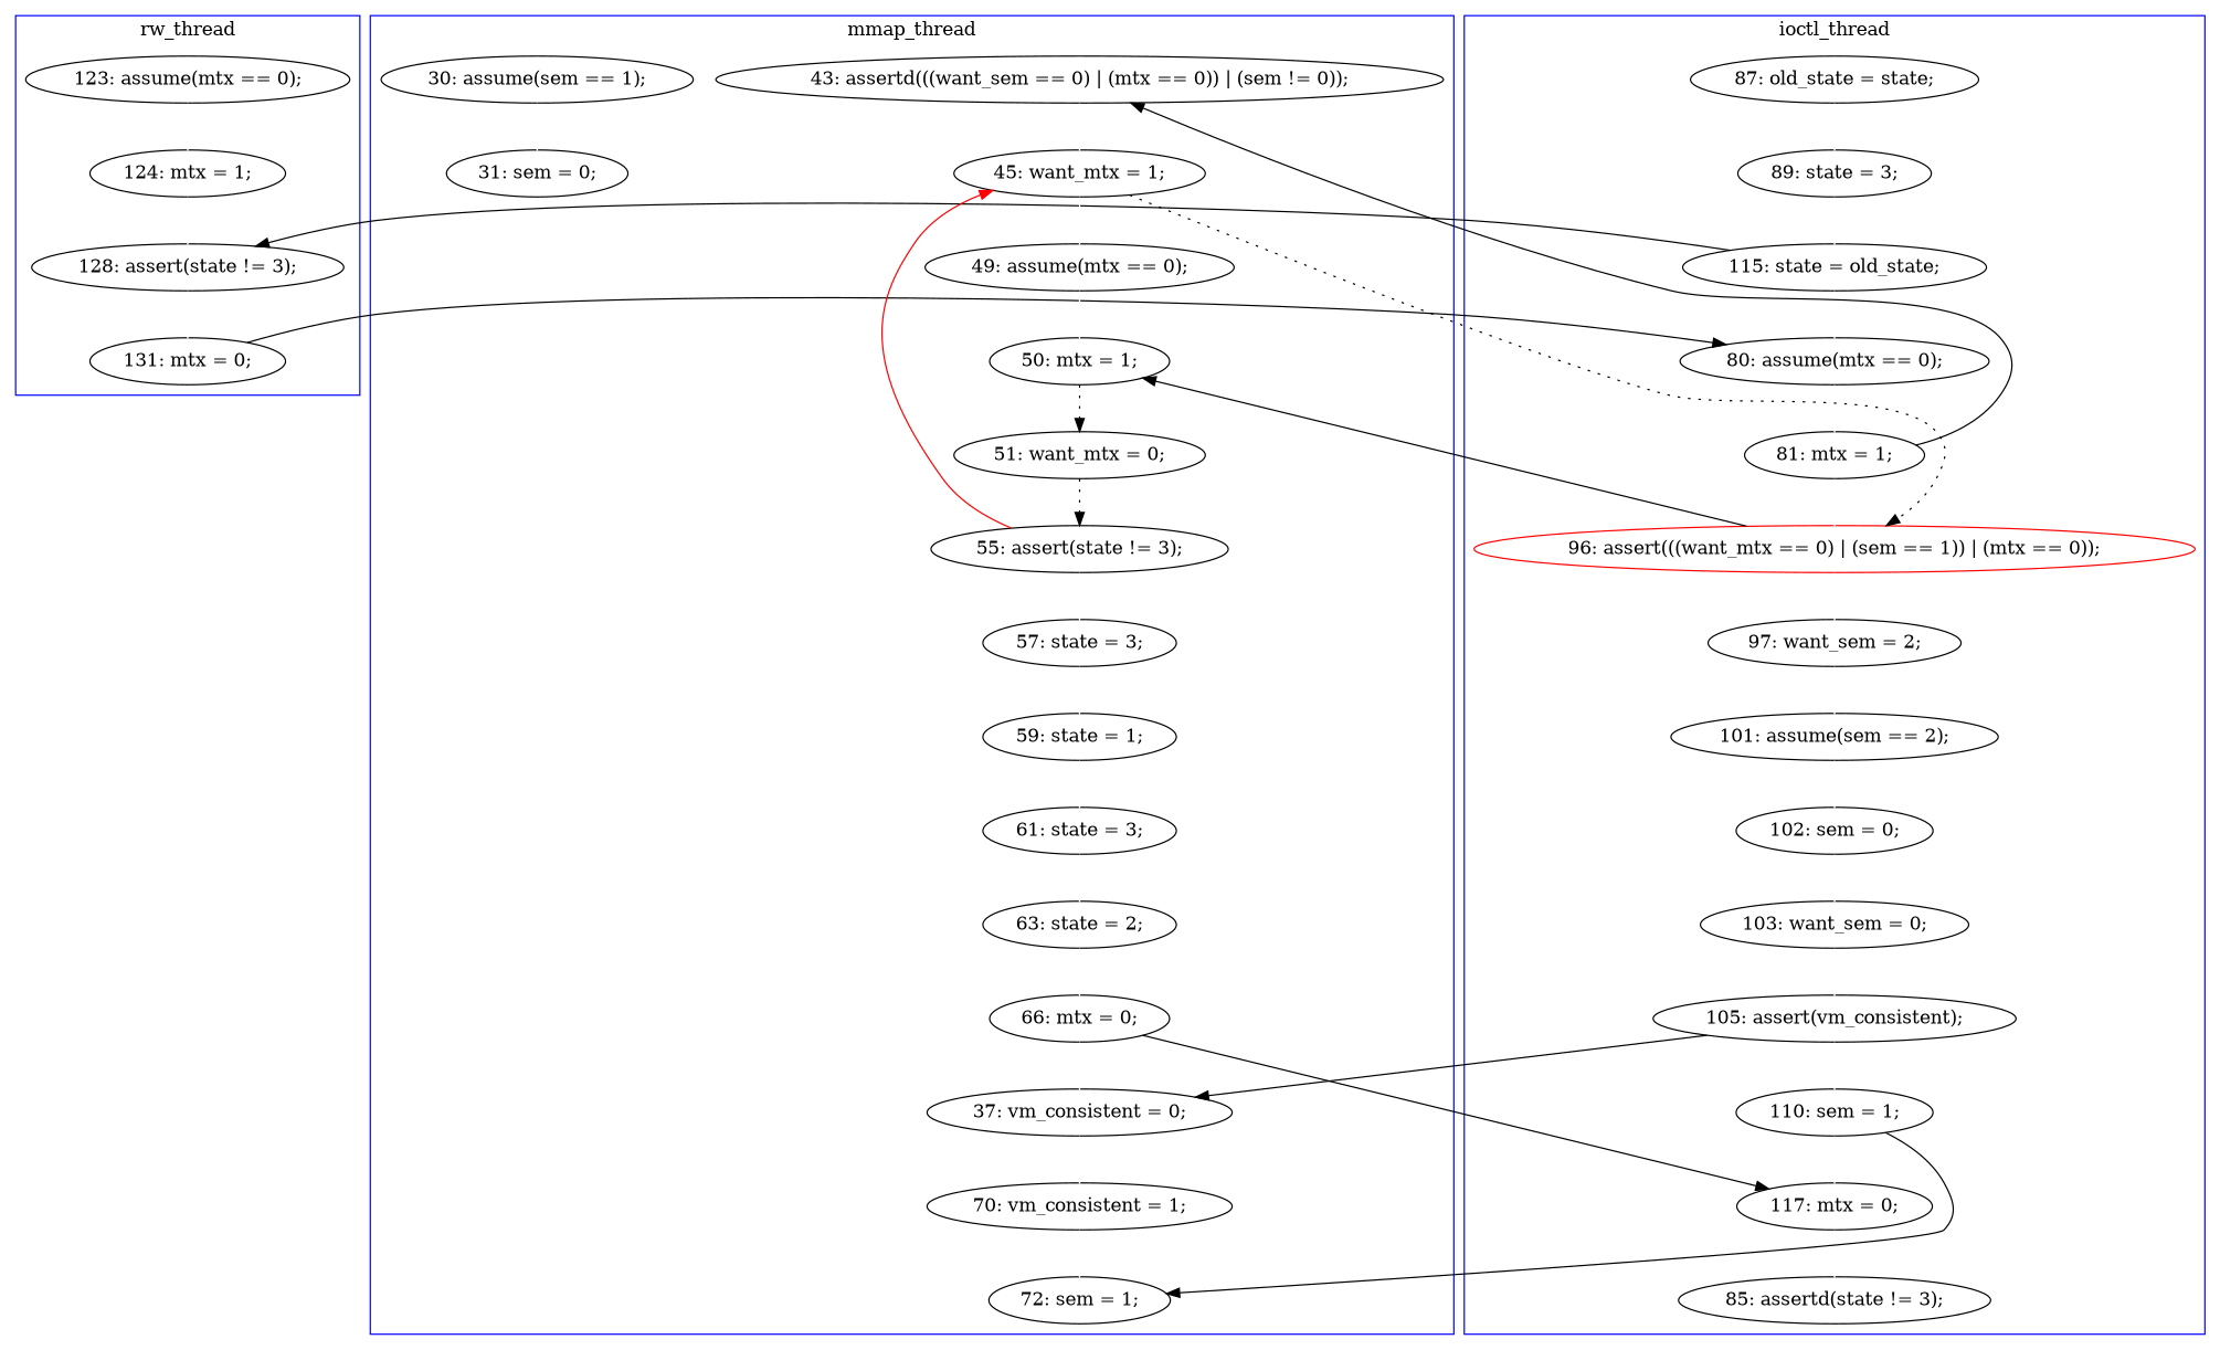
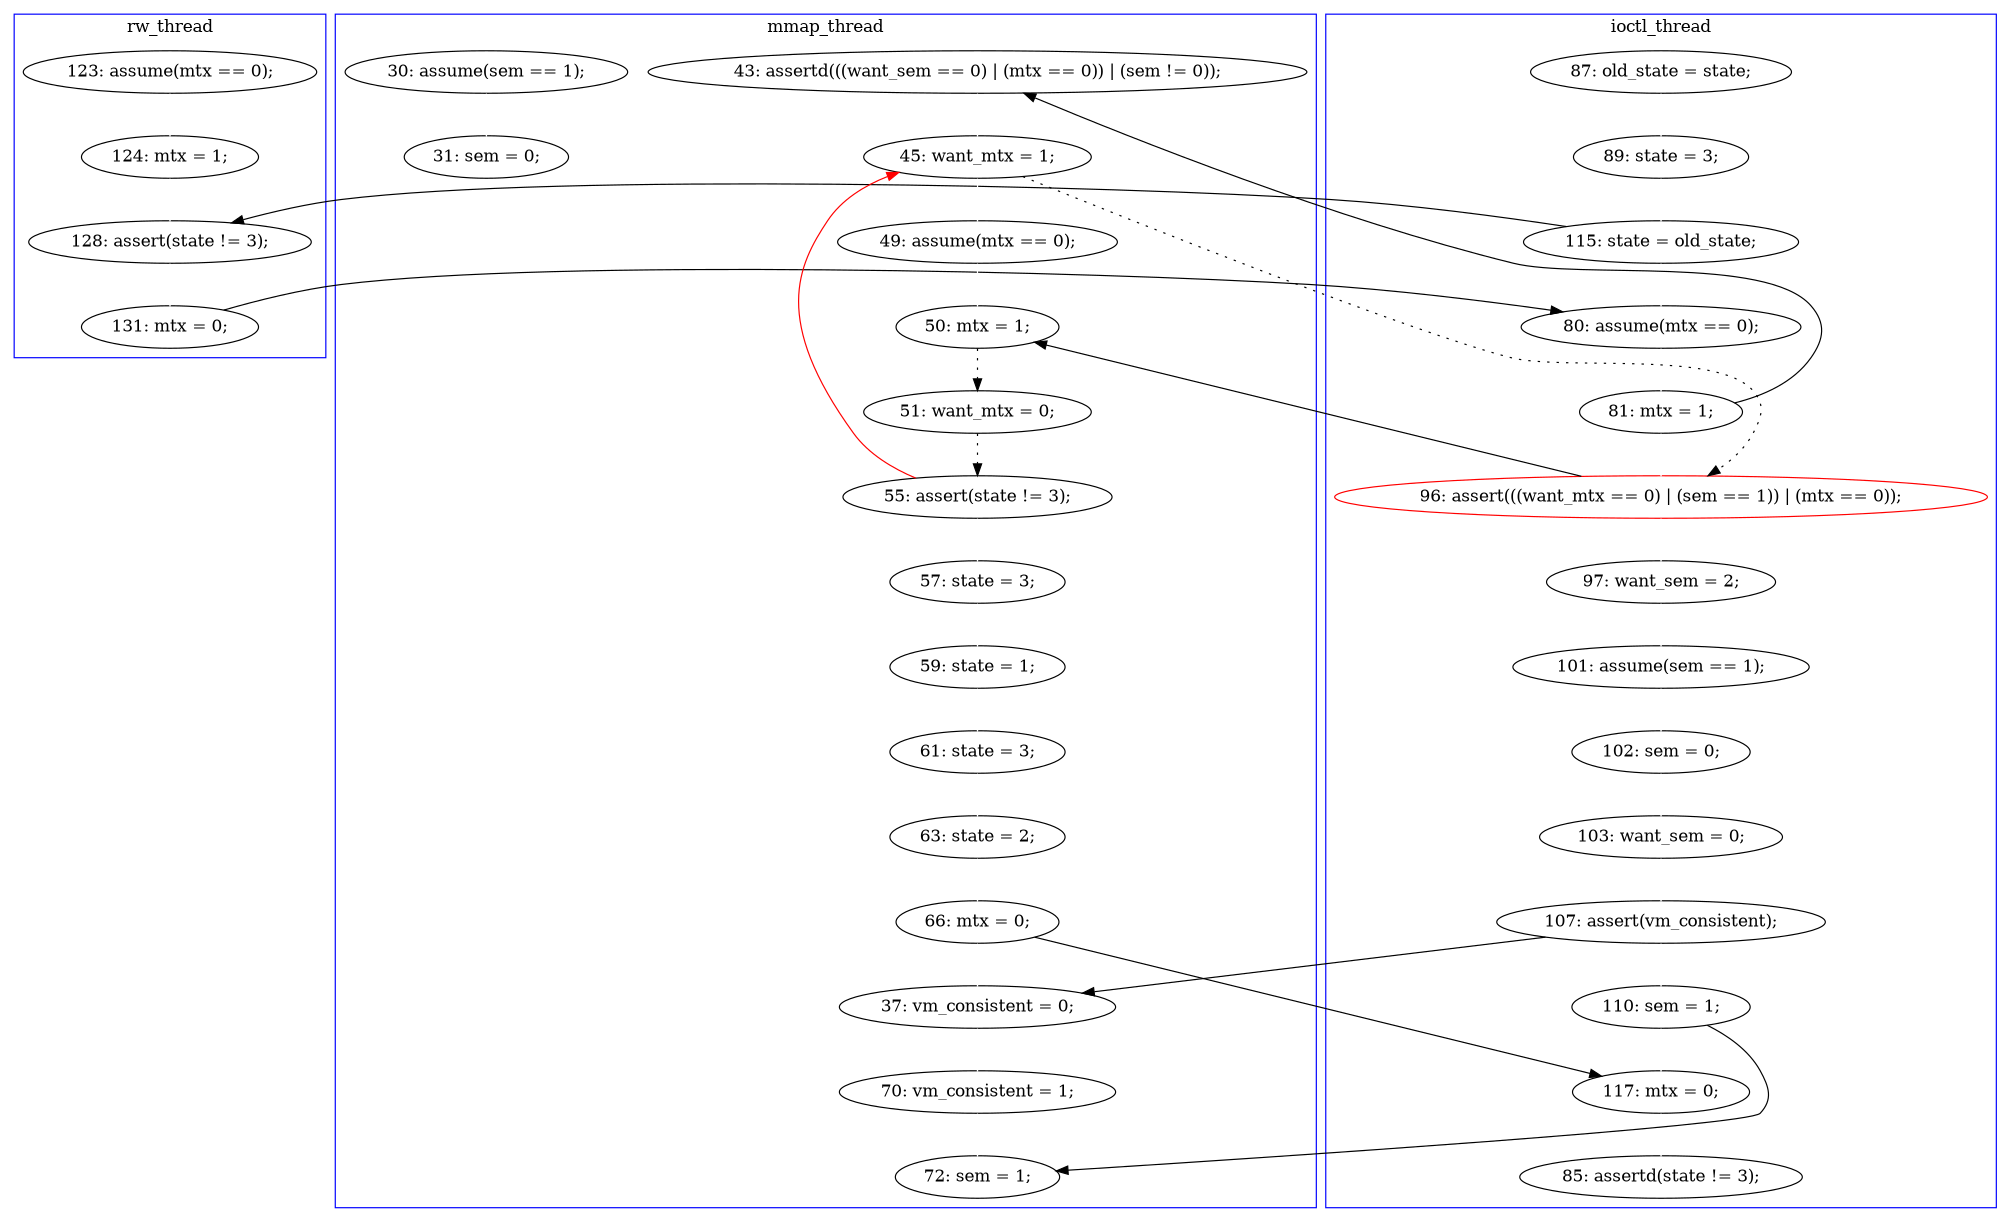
  digraph {
    edge [color=white style=solid]
    n1 [label="128: assert(state != 3);"]
    n2 [label="131: mtx = 0;"]
    n3 [label="123: assume(mtx == 0);"]
    n4 [label="124: mtx = 1;"]
    n5 [label="115: state = old_state;"]
    n6 [label="103: want_sem = 0;"]
-   n7 [label="105: assert(vm_consistent);"]
+   n7 [label="107: assert(vm_consistent);"]
    n8 [label="81: mtx = 1;"]
    n9 [color=red label="96: assert(((want_mtx == 0) | (sem == 1)) | (mtx == 0));"]
    n10 [label="102: sem = 0;"]
    n11 [label="80: assume(mtx == 0);"]
-   n12 [label="101: assume(sem == 2);"]
+   n12 [label="101: assume(sem == 1);"]
    n13 [label="87: old_state = state;"]
    n14 [label="89: state = 3;"]
    n15 [label="117: mtx = 0;"]
    n16 [label="110: sem = 1;"]
    n17 [label="97: want_sem = 2;"]
    n18 [label="85: assertd(state != 3);"]
    n19 [label="50: mtx = 1;"]
    n20 [label="51: want_mtx = 0;"]
    n21 [label="31: sem = 0;"]
    n22 [label="61: state = 3;"]
    n23 [label="63: state = 2;"]
    n24 [label="43: assertd(((want_sem == 0) | (mtx == 0)) | (sem != 0));"]
    n25 [label="55: assert(state != 3);"]
    n26 [label="57: state = 3;"]
    n27 [label="66: mtx = 0;"]
    n28 [label="59: state = 1;"]
    n29 [label="45: want_mtx = 1;"]
    n30 [label="72: sem = 1;"]
    n31 [label="37: vm_consistent = 0;"]
    n32 [label="70: vm_consistent = 1;"]
    n33 [label="30: assume(sem == 1);"]
    n34 [label="49: assume(mtx == 0);"]
    subgraph cluster_1 {
      color=blue
      label=rw_thread
      n1
      n2
      n3
      n4
    }
    subgraph cluster_2 {
      color=blue
      label=ioctl_thread
      n5
      n6
      n7
      n8
      n9
      n10
      n11
      n12
      n13
      n14
      n15
      n16
      n17
      n18
    }
    subgraph cluster_3 {
      color=blue
      label=mmap_thread
      n19
      n20
      n21
      n22
      n23
      n24
      n25
      n26
      n27
      n28
      n29
      n30
      n31
      n32
      n33
      n34
    }
    n1 -> n2
    n2 -> n11 [color=black constraint=false]
    n3 -> n4
    n4 -> n1
    n5 -> n1 [color=black constraint=false]
    n5 -> n11
    n6 -> n7
    n7 -> n16
    n7 -> n31 [color=black constraint=false]
    n8 -> n9
    n8 -> n24 [color=black constraint=false]
    n9 -> n17
    n9 -> n19 [color=black constraint=false]
    n10 -> n6
    n11 -> n8
    n12 -> n10
    n13 -> n14
    n14 -> n5
    n15 -> n18
    n16 -> n15
    n16 -> n30 [color=black constraint=false]
    n17 -> n12
    n19 -> n20 [color=black style=dotted]
    n20 -> n25 [color=black style=dotted]
    n22 -> n23
    n23 -> n27
    n24 -> n29
    n25 -> n26
    n25 -> n29 [color=red constraint=false]
    n26 -> n28
    n27 -> n15 [color=black constraint=false]
    n27 -> n31
    n28 -> n22
    n29 -> n9 [color=black constraint=false style=dotted]
    n29 -> n34
    n31 -> n32
    n32 -> n30
    n33 -> n21
    n34 -> n19
  }
